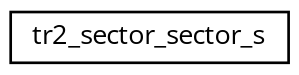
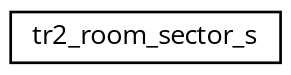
  digraph {
    rankdir=LR
    fontname="Open Sans"
-   n1 [color=black fillcolor=white fontname="Open Sans" fontsize=10 height=0.2 label=tr2_sector_sector_s shape=record style=filled width=0.4]
+   n1 [color=black fillcolor=white fontname="Open Sans" fontsize=10 height=0.2 label=tr2_room_sector_s shape=record style=filled width=0.4]
  }
